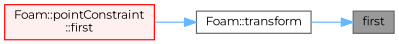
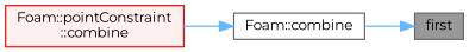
  digraph {
    fontname=Montserrat
    rankdir=RL
    node [fontname=Montserrat fontsize=10 shape=box style=filled]
    edge [color=steelblue1 dir=back fontname=Montserrat fontsize=10 labelfontname=Helvetica labelfontsize=10 style=solid]
    n1 [color=gray40 fillcolor=grey60 fontcolor=black height=0.2 label=first width=0.4]
-   n2 [color=grey40 fillcolor=white height=0.2 label="Foam::transform" width=0.4]
-   n3 [color=red fillcolor="#FFF0F0" height=0.2 label="Foam::pointConstraint\l::first" width=0.4]
+   n2 [color=grey40 fillcolor=white height=0.2 label="Foam::combine" width=0.4]
+   n3 [color=red fillcolor="#FFF0F0" height=0.2 label="Foam::pointConstraint\l::combine" width=0.4]
    n1 -> n2
    n2 -> n3
  }
